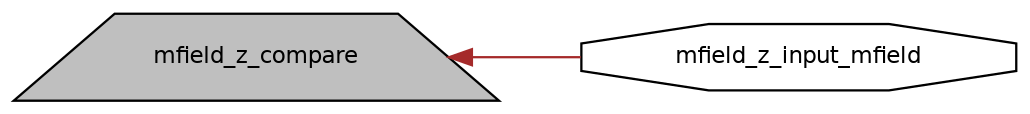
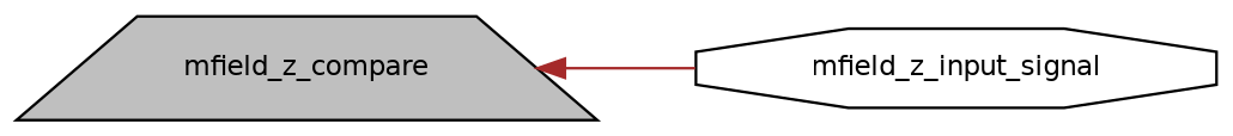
  digraph {
    rankdir=LR
    node [color=black fontname=Helvetica fontsize=10 style=filled]
    n1 [fillcolor=grey75 fontcolor=black height=0.2 label=mfield_z_compare shape=trapezium width=0.4]
-   n2 [fillcolor=white height=0.2 label=mfield_z_input_mfield shape=octagon width=0.4]
+   n2 [fillcolor=white height=0.2 label=mfield_z_input_signal shape=octagon width=0.4]
    n1 -> n2 [color=brown dir=back fontname=Helvetica fontsize=10 labelfontname=Helvetica labelfontsize=10 style=solid]
  }
